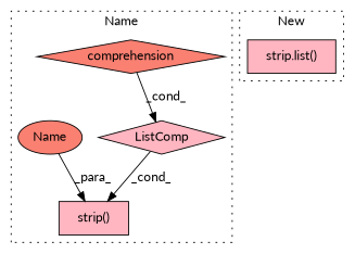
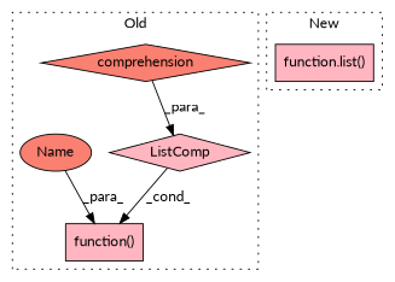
  digraph {
    fontname=Lato
    node [a=75 fillcolor=lightpink fontname=Lato s=2678 shape=box style=filled]
    edge [fontname=Lato]
-   n1 [l=12 label="strip()"]
+   n1 [l=12 label="function()"]
    n2 [a=106 l=47 label=ListComp s=2677 shape=diamond]
    n3 [a=45 fillcolor=salmon l=3 label=comprehension s=2702 shape=diamond]
    n4 [a=87 fillcolor=salmon l=4 label=Name shape=ellipse]
-   n5 [l="5,1" label="strip.list()" s="2900,2913"]
+   n5 [l="5,1" label="function.list()" s="2900,2913"]
    subgraph cluster_1 {
-     label=Name
+     label=Old
      style=dotted
      n1
      n2
      n3
      n4
    }
    subgraph cluster_2 {
      label=New
      style=dotted
      n5
    }
    n2 -> n1 [label=_cond_]
-   n3 -> n2 [label=_cond_]
+   n3 -> n2 [label=_para_]
    n4 -> n1 [label=_para_]
  }
